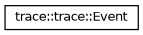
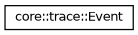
  digraph {
    rankdir=LR
-   n1 [color=black fillcolor=white fontname=Helvetica fontsize=10 height=0.2 label="trace::trace::Event" shape=record style=filled width=0.4]
+   n1 [color=black fillcolor=white fontname=Helvetica fontsize=10 height=0.2 label="core::trace::Event" shape=record style=filled width=0.4]
  }
